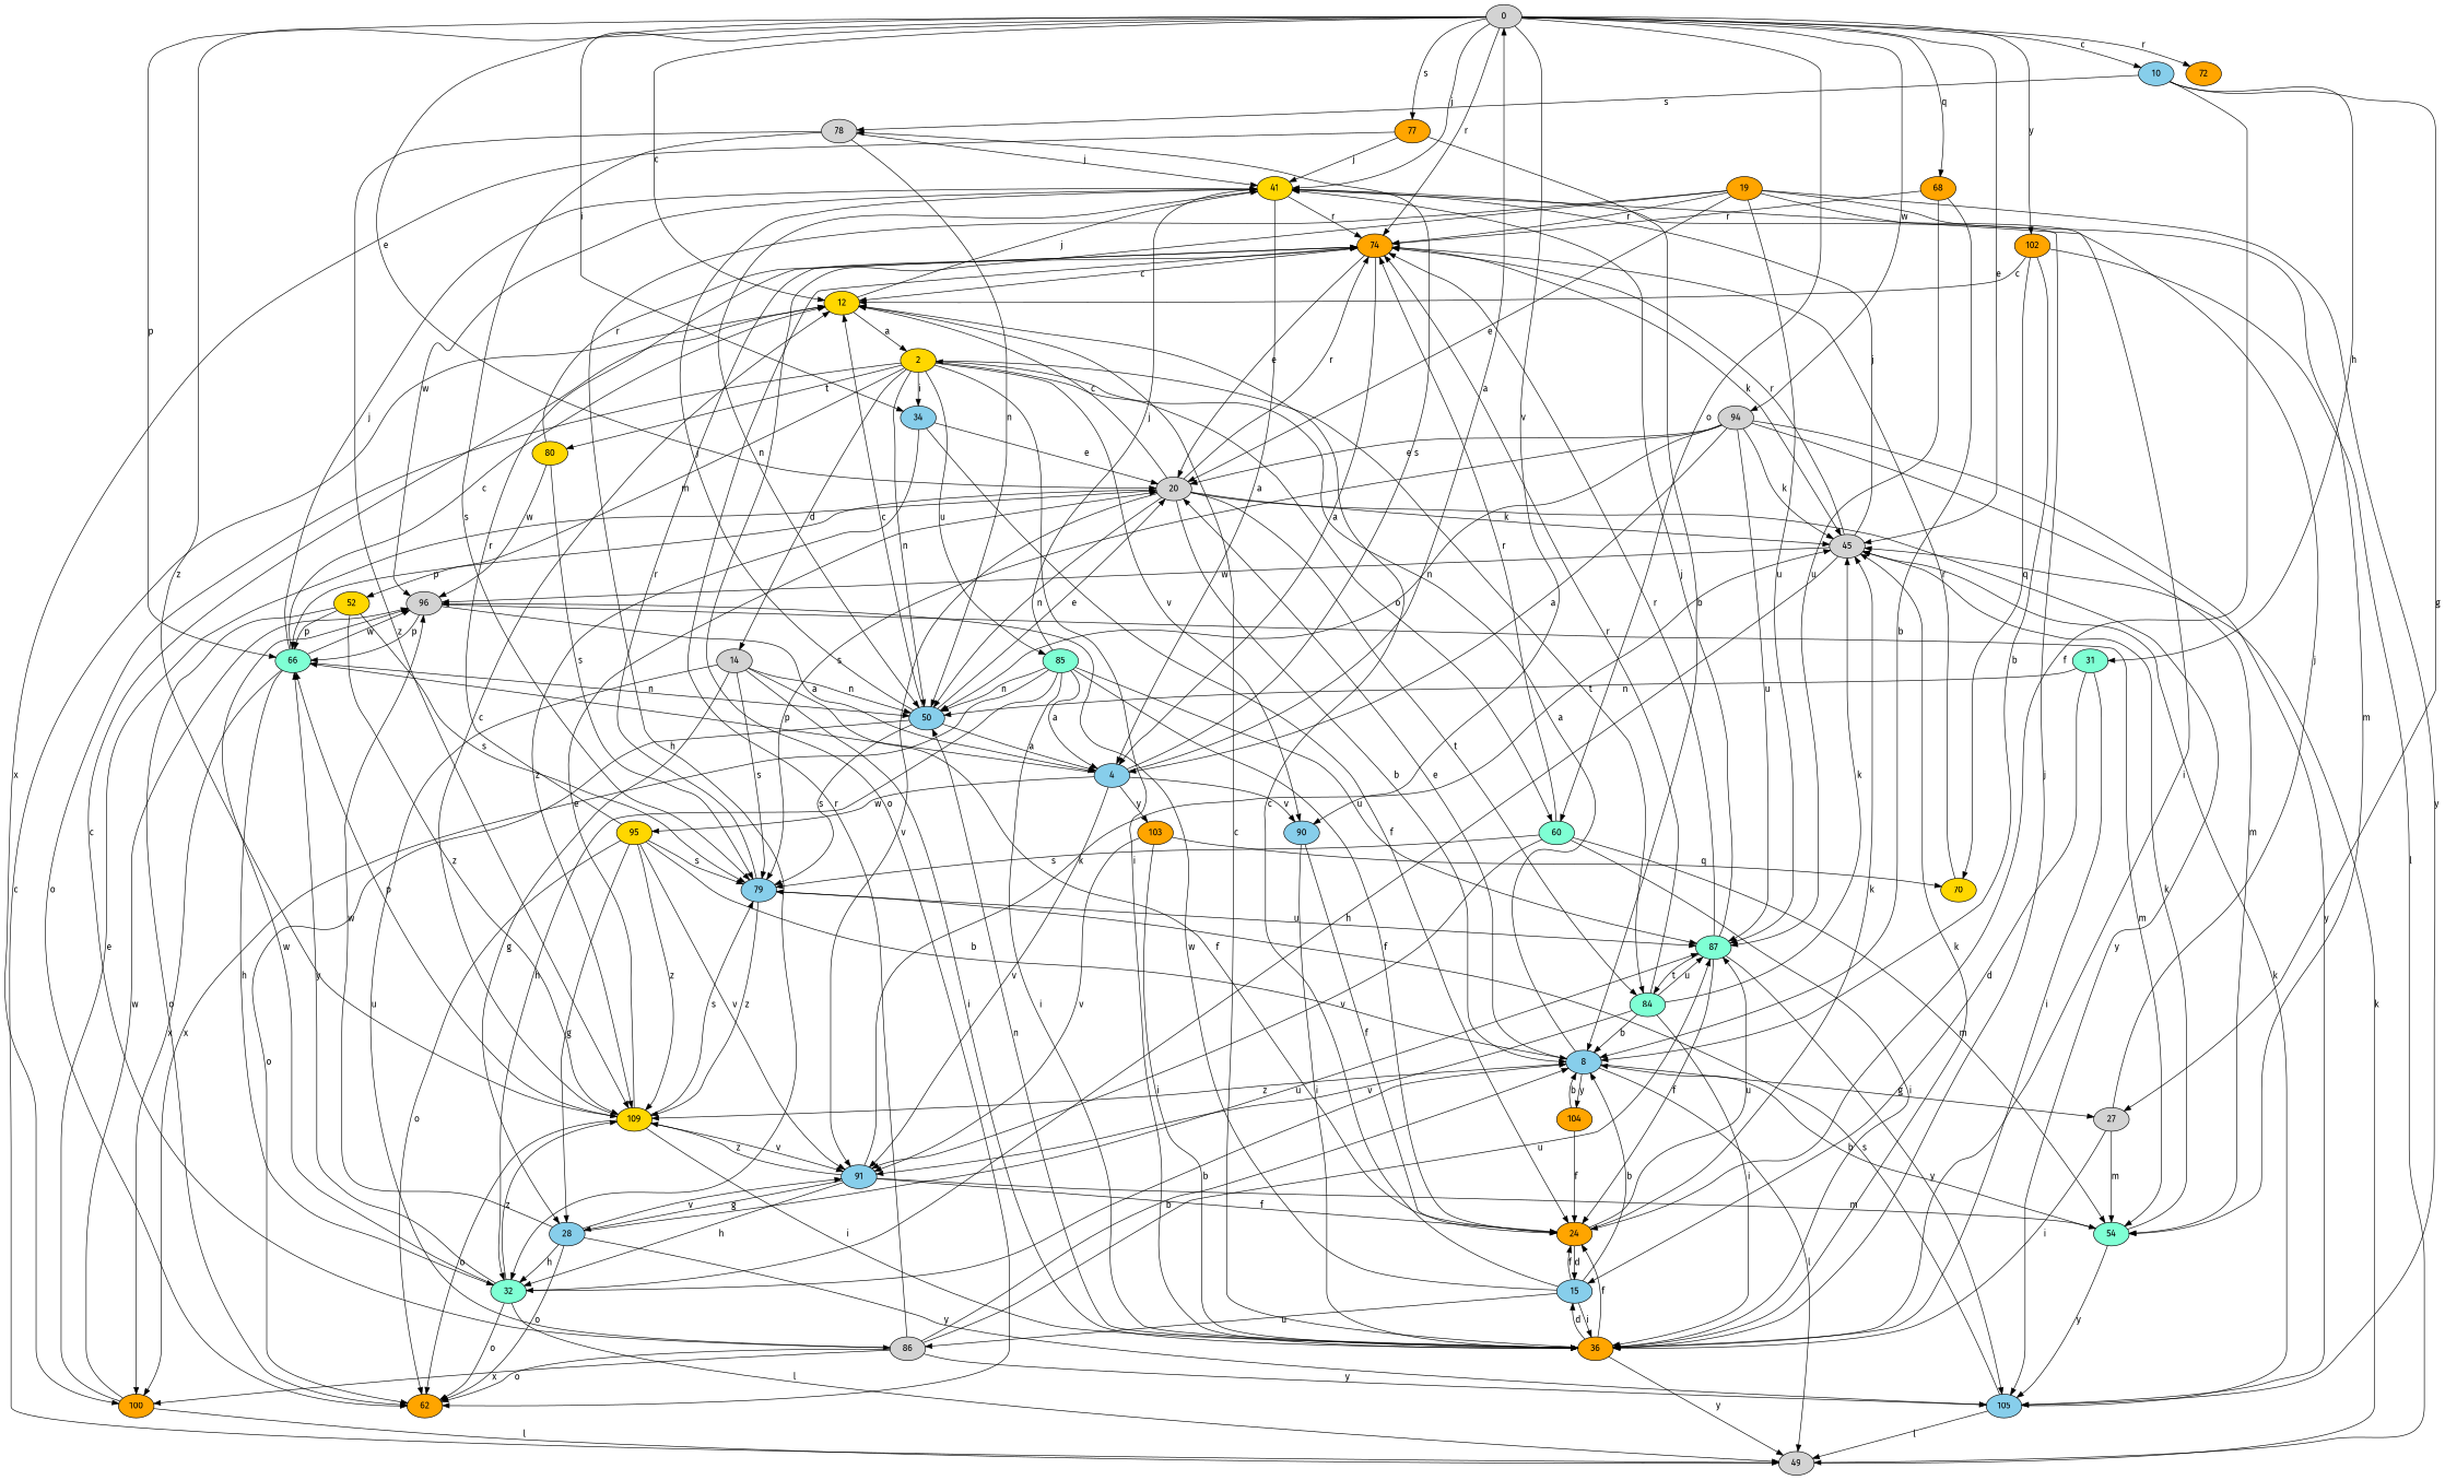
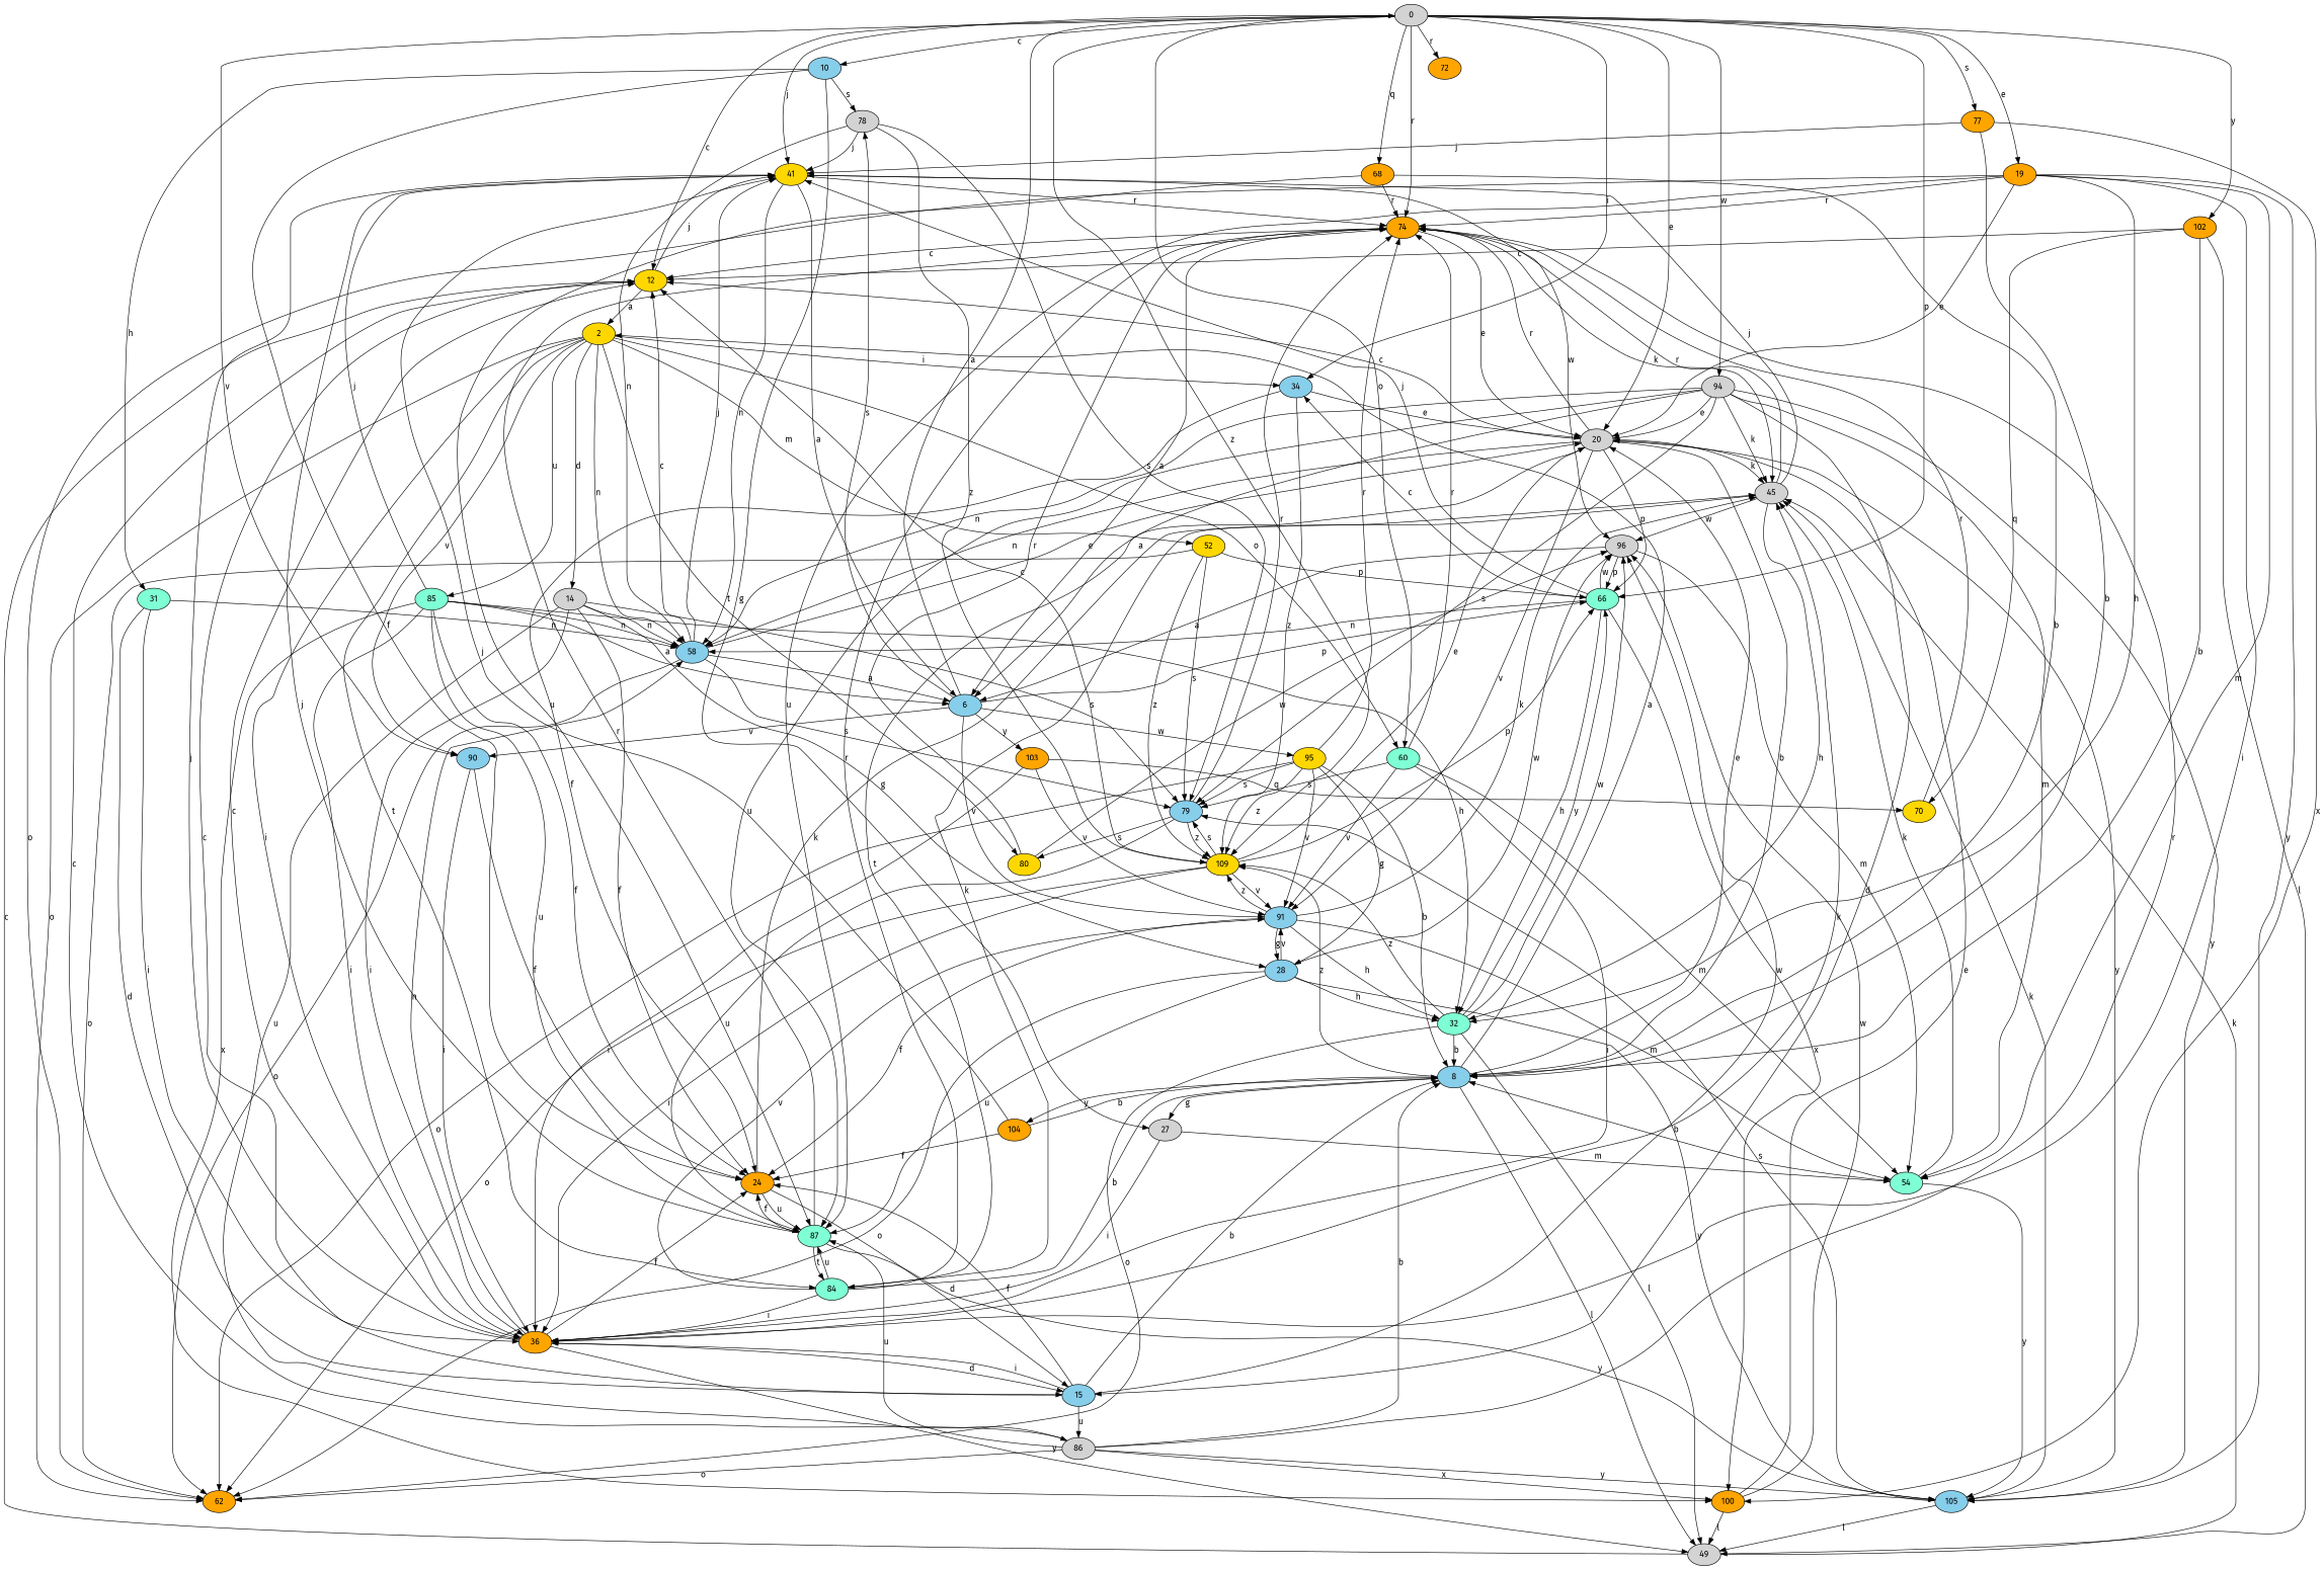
  strict digraph {
    fontname="Fira Sans"
    node [fillcolor=orange fontname="Fira Sans" style=filled]
    edge [fontname="Fira Sans"]
    0 [fillcolor=lightgrey]
    10 [fillcolor=skyblue]
    12 [fillcolor=gold]
    19
    20 [fillcolor=lightgrey]
    34 [fillcolor=skyblue]
    41 [fillcolor=gold]
    60 [fillcolor=aquamarine]
    66 [fillcolor=aquamarine]
    68
    72
    74
    77
    90 [fillcolor=skyblue]
    94 [fillcolor=lightgrey]
    102
    109 [fillcolor=gold]
    78 [fillcolor=lightgrey]
    27 [fillcolor=lightgrey]
    24
    31 [fillcolor=aquamarine]
    2 [fillcolor=gold]
    36
    62
    32 [fillcolor=aquamarine]
    54 [fillcolor=aquamarine]
    87 [fillcolor=aquamarine]
    105 [fillcolor=skyblue]
-   58 [fillcolor=skyblue label=50]
+   58 [fillcolor=skyblue]
    84 [fillcolor=aquamarine]
    91 [fillcolor=skyblue]
    8 [fillcolor=skyblue]
    45 [fillcolor=lightgrey]
-   4 [fillcolor=skyblue]
+   4 [fillcolor=skyblue label=6]
    96 [fillcolor=lightgrey]
    79 [fillcolor=skyblue]
    100
    15 [fillcolor=skyblue]
    49 [fillcolor=lightgrey]
    70 [fillcolor=gold]
    14 [fillcolor=lightgrey]
    52 [fillcolor=gold]
    80 [fillcolor=gold]
    85 [fillcolor=aquamarine]
    28 [fillcolor=skyblue]
    86 [fillcolor=lightgrey]
    95 [fillcolor=gold]
    103
    104
    0 -> 10 [label=c]
    0 -> 12 [label=c]
-   0 -> 45 [label=e]
+   0 -> 19 [label=e]
    0 -> 20 [label=e]
    0 -> 34 [label=i]
    0 -> 41 [label=j]
    0 -> 60 [label=o]
    0 -> 66 [label=p]
    0 -> 68 [label=q]
    0 -> 72 [label=r]
    0 -> 74 [label=r]
    0 -> 77 [label=s]
    0 -> 90 [label=v]
    0 -> 94 [label=w]
    0 -> 102 [label=y]
    0 -> 109 [label=z]
    10 -> 78 [label=s]
    10 -> 27 [label=g]
    10 -> 24 [label=f]
    10 -> 31 [label=h]
    12 -> 41 [label=j]
    12 -> 2 [label=a]
    19 -> 20 [label=e]
    19 -> 74 [label=r]
    19 -> 36 [label=i]
    19 -> 62 [label=o]
    19 -> 32 [label=h]
    19 -> 54 [label=m]
    19 -> 87 [label=u]
    19 -> 105 [label=y]
    20 -> 12 [label=c]
    20 -> 66 [label=p]
    20 -> 74 [label=r]
    20 -> 105 [label=y]
    20 -> 58 [label=n]
    20 -> 84 [label=t]
    20 -> 91 [label=v]
    20 -> 8 [label=b]
    20 -> 45 [label=k]
    34 -> 20 [label=e]
    34 -> 109 [label=z]
    34 -> 24 [label=f]
    41 -> 74 [label=r]
    41 -> 58 [label=n]
    41 -> 4 [label=a]
    41 -> 96 [label=w]
    60 -> 74 [label=r]
    60 -> 36 [label=i]
    60 -> 54 [label=m]
    60 -> 91 [label=v]
    60 -> 79 [label=s]
-   66 -> 12 [label=c]
+   66 -> 34 [label=c]
    66 -> 41 [label=j]
    66 -> 32 [label=h]
    66 -> 58 [label=n]
    66 -> 96 [label=w]
    66 -> 100 [label=x]
    68 -> 74 [label=r]
    68 -> 87 [label=u]
    68 -> 8 [label=b]
    74 -> 12 [label=c]
    74 -> 20 [label=e]
    74 -> 45 [label=k]
    74 -> 4 [label=a]
    77 -> 41 [label=j]
    77 -> 8 [label=b]
    77 -> 100 [label=x]
    90 -> 24 [label=f]
    90 -> 36 [label=i]
    94 -> 20 [label=e]
    94 -> 54 [label=m]
    94 -> 87 [label=u]
    94 -> 105 [label=y]
    94 -> 58 [label=n]
    94 -> 45 [label=k]
    94 -> 4 [label=a]
    94 -> 79 [label=s]
+   94 -> 15 [label=d]
    102 -> 12 [label=c]
    102 -> 8 [label=b]
    102 -> 49 [label=l]
    102 -> 70 [label=q]
    109 -> 12 [label=c]
    109 -> 20 [label=e]
    109 -> 66 [label=p]
    109 -> 36 [label=i]
    109 -> 62 [label=o]
    109 -> 91 [label=v]
    109 -> 79 [label=s]
    78 -> 41 [label=j]
    78 -> 109 [label=z]
    78 -> 58 [label=n]
    78 -> 79 [label=s]
-   27 -> 41 [label=j]
+   104 -> 41 [label=j]
    27 -> 36 [label=i]
    27 -> 54 [label=m]
    24 -> 87 [label=u]
    24 -> 45 [label=k]
    24 -> 15 [label=d]
    31 -> 36 [label=i]
    31 -> 58 [label=n]
    31 -> 15 [label=d]
    2 -> 34 [label=i]
    2 -> 60 [label=o]
    2 -> 90 [label=v]
    2 -> 36 [label=i]
    2 -> 62 [label=o]
    2 -> 58 [label=n]
    2 -> 84 [label=t]
    2 -> 14 [label=d]
    2 -> 52 [label=m]
    2 -> 80 [label=t]
    2 -> 85 [label=u]
    36 -> 12 [label=c]
    36 -> 41 [label=j]
    36 -> 24 [label=f]
    36 -> 58 [label=n]
    36 -> 45 [label=k]
    36 -> 15 [label=d]
    36 -> 49 [label=y]
    32 -> 66 [label=y]
    32 -> 109 [label=z]
    32 -> 62 [label=o]
    32 -> 8 [label=b]
    32 -> 96 [label=w]
    32 -> 49 [label=l]
    54 -> 105 [label=y]
    54 -> 8 [label=b]
    54 -> 45 [label=k]
    87 -> 41 [label=j]
    87 -> 74 [label=r]
    87 -> 24 [label=f]
    87 -> 105 [label=y]
    87 -> 84 [label=t]
    105 -> 45 [label=k]
    105 -> 79 [label=s]
    105 -> 49 [label=l]
    58 -> 12 [label=c]
    58 -> 20 [label=e]
    58 -> 41 [label=j]
    58 -> 62 [label=o]
    58 -> 4 [label=a]
    58 -> 79 [label=s]
    84 -> 74 [label=r]
    84 -> 36 [label=i]
    84 -> 87 [label=u]
    84 -> 91 [label=v]
    84 -> 8 [label=b]
    84 -> 45 [label=k]
    91 -> 109 [label=z]
    91 -> 24 [label=f]
    91 -> 32 [label=h]
    91 -> 54 [label=m]
    91 -> 45 [label=k]
    91 -> 28 [label=g]
    8 -> 20 [label=e]
    8 -> 109 [label=z]
    8 -> 27 [label=g]
    8 -> 2 [label=a]
    8 -> 49 [label=l]
    8 -> 104 [label=y]
    45 -> 41 [label=j]
    45 -> 74 [label=r]
    45 -> 32 [label=h]
    45 -> 96 [label=w]
    4 -> 0 [label=a]
    4 -> 66 [label=p]
    4 -> 90 [label=v]
    4 -> 78 [label=s]
    4 -> 91 [label=v]
    4 -> 95 [label=w]
    4 -> 103 [label=y]
    96 -> 66 [label=p]
    96 -> 54 [label=m]
    96 -> 4 [label=a]
    79 -> 74 [label=r]
    79 -> 109 [label=z]
    79 -> 87 [label=u]
    100 -> 20 [label=e]
    100 -> 96 [label=w]
    100 -> 49 [label=l]
    15 -> 12 [label=c]
    15 -> 24 [label=f]
    15 -> 36 [label=i]
    15 -> 8 [label=b]
    15 -> 96 [label=w]
    15 -> 86 [label=u]
    49 -> 12 [label=c]
    49 -> 45 [label=k]
    70 -> 74 [label=r]
    14 -> 24 [label=f]
    14 -> 36 [label=i]
    14 -> 58 [label=n]
    14 -> 79 [label=s]
    14 -> 28 [label=g]
    14 -> 86 [label=u]
    52 -> 66 [label=p]
    52 -> 109 [label=z]
    52 -> 62 [label=o]
    52 -> 79 [label=s]
    80 -> 74 [label=r]
    80 -> 96 [label=w]
-   80 -> 79 [label=s]
+   79 -> 80 [label=s]
    85 -> 41 [label=j]
    85 -> 24 [label=f]
    85 -> 36 [label=i]
    85 -> 32 [label=h]
    85 -> 87 [label=u]
    85 -> 58 [label=n]
    85 -> 4 [label=a]
    85 -> 100 [label=x]
    28 -> 62 [label=o]
    28 -> 32 [label=h]
    28 -> 87 [label=u]
    28 -> 105 [label=y]
    28 -> 91 [label=v]
    28 -> 96 [label=w]
    86 -> 12 [label=c]
    86 -> 74 [label=r]
    86 -> 62 [label=o]
    86 -> 87 [label=u]
    86 -> 105 [label=y]
    86 -> 8 [label=b]
    86 -> 100 [label=x]
    95 -> 74 [label=r]
    95 -> 109 [label=z]
    95 -> 62 [label=o]
    95 -> 91 [label=v]
    95 -> 8 [label=b]
    95 -> 79 [label=s]
    95 -> 28 [label=g]
    103 -> 36 [label=i]
    103 -> 91 [label=v]
    103 -> 70 [label=q]
    104 -> 24 [label=f]
    104 -> 8 [label=b]
  }
